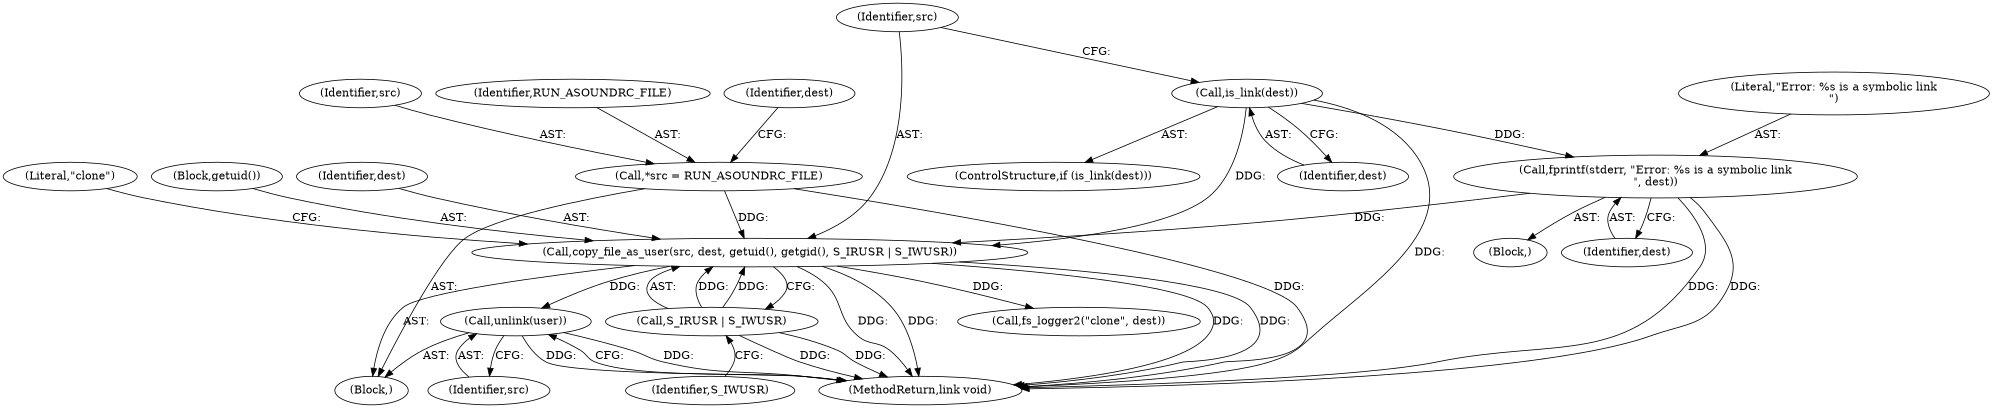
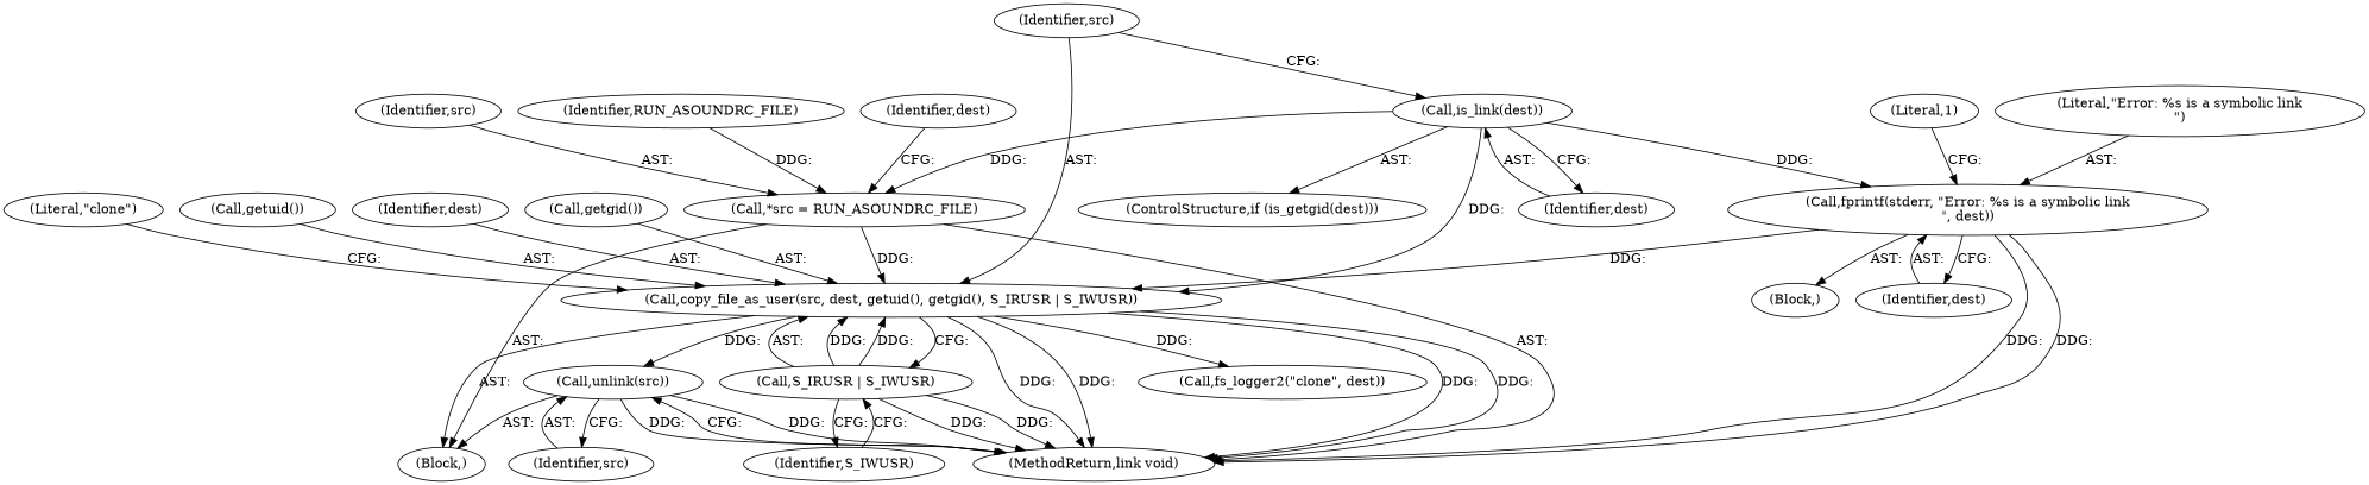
  digraph {
-   n1 [label="(Call,unlink(user))"]
+   n1 [label="(Call,unlink(src))"]
    n2 [label="(MethodReturn,link void)"]
    n3 [label="(Identifier,src)"]
    n4 [label="(Block,)"]
    n5 [label="(Call,copy_file_as_user(src, dest, getuid(), getgid(), S_IRUSR | S_IWUSR))"]
    n6 [label="(Call,S_IRUSR | S_IWUSR)"]
    n7 [label="(Call,fs_logger2(\"clone\", dest))"]
    n8 [label="(Identifier,S_IWUSR)"]
    n9 [label="(Call,*src = RUN_ASOUNDRC_FILE)"]
    n10 [label="(Identifier,RUN_ASOUNDRC_FILE)"]
    n11 [label="(Call,is_link(dest))"]
    n12 [label="(Call,fprintf(stderr, \"Error: %s is a symbolic link\n\", dest))"]
    n13 [label="(Identifier,dest)"]
-   n14 [label="(ControlStructure,if (is_link(dest)))"]
+   n14 [label="(ControlStructure,if (is_getgid(dest)))"]
    n15 [label="(Block,)"]
    n16 [label="(Identifier,dest)"]
    n17 [label="(Literal,\"Error: %s is a symbolic link\n\")"]
    n18 [label="(Identifier,dest)"]
+   n19 [label="(Literal,1)"]
    n20 [label="(Literal,\"clone\")"]
-   n21 [label="(Block,getuid())"]
+   n21 [label="(Call,getuid())"]
    n22 [label="(Identifier,src)"]
    n23 [label="(Identifier,dest)"]
    n24 [label="(Identifier,src)"]
+   n25 [label="(Call,getgid())"]
    n1 -> n2 [label="DDG: "]
    n1 -> n2 [label="DDG: "]
    n1 -> n3 [label="CFG: "]
    n1 -> n4 [label="AST: "]
    n2 -> n1 [label="CFG: "]
    n3 -> n1 [label="AST: "]
    n5 -> n1 [label="DDG: "]
    n5 -> n2 [label="DDG: "]
    n5 -> n2 [label="DDG: "]
    n5 -> n2 [label="DDG: "]
    n5 -> n2 [label="DDG: "]
    n5 -> n4 [label="AST: "]
    n5 -> n6 [label="CFG: "]
    n5 -> n7 [label="DDG: "]
    n6 -> n2 [label="DDG: "]
    n6 -> n2 [label="DDG: "]
    n6 -> n5 [label="AST: "]
    n6 -> n5 [label="DDG: "]
    n6 -> n5 [label="DDG: "]
+   n6 -> n8 [label="CFG: "]
    n8 -> n6 [label="CFG: "]
-   n9 -> n2 [label="DDG: "]
+   n9 -> n2 [label="AST: "]
    n9 -> n4 [label="AST: "]
    n9 -> n5 [label="DDG: "]
-   n10 -> n9 [label="AST: "]
-   n11 -> n2 [label="DDG: "]
+   n10 -> n9 [label="DDG: "]
+   n11 -> n9 [label="DDG: "]
    n11 -> n5 [label="DDG: "]
    n11 -> n12 [label="DDG: "]
    n11 -> n13 [label="CFG: "]
    n11 -> n14 [label="AST: "]
    n12 -> n2 [label="DDG: "]
    n12 -> n2 [label="DDG: "]
    n12 -> n5 [label="DDG: "]
    n12 -> n15 [label="AST: "]
    n12 -> n16 [label="CFG: "]
    n13 -> n11 [label="AST: "]
    n16 -> n12 [label="AST: "]
    n17 -> n12 [label="AST: "]
    n18 -> n9 [label="CFG: "]
+   n19 -> n12 [label="CFG: "]
    n20 -> n5 [label="CFG: "]
    n21 -> n5 [label="AST: "]
    n22 -> n5 [label="AST: "]
    n22 -> n11 [label="CFG: "]
    n23 -> n5 [label="AST: "]
    n24 -> n9 [label="AST: "]
+   n25 -> n5 [label="AST: "]
  }
